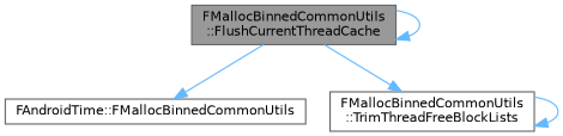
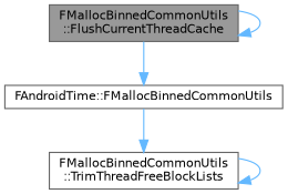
  digraph {
    rankdir=TB
    node [color=grey40 fillcolor=white fontname=Helvetica fontsize=10 shape=box style=filled]
    edge [color=steelblue1 fontname=Helvetica fontsize=10 labelfontname=Helvetica labelfontsize=10 style=solid]
    n1 [color=gray40 fillcolor=grey60 fontcolor=black height=0.2 label="FMallocBinnedCommonUtils\l::FlushCurrentThreadCache" width=0.4]
    n2 [height=0.2 label="FAndroidTime::FMallocBinnedCommonUtils" width=0.4]
    n3 [height=0.2 label="FMallocBinnedCommonUtils\l::TrimThreadFreeBlockLists" width=0.4]
    n1 -> n1
    n1 -> n2
-   n1 -> n3
+   n2 -> n3
    n3 -> n3
  }
